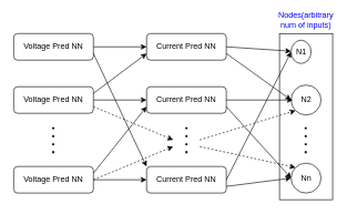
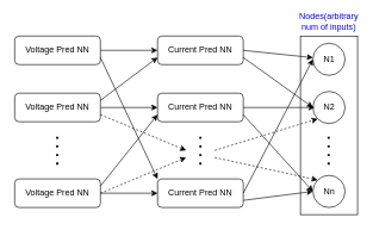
  <mxCell id="0" />
  <mxCell id="1" parent="0" />
  <mxCell id="2" value="" style="edgeStyle=orthogonalEdgeStyle;rounded=0;orthogonalLoop=1;jettySize=auto;html=1;" edge="1" parent="1" source="3" target="8"><mxGeometry relative="1" as="geometry" /></mxCell>
  <mxCell id="3" value="Voltage Pred NN " style="rounded=1;whiteSpace=wrap;html=1;" vertex="1" parent="1"><mxGeometry x="20" y="50" width="120" height="40" as="geometry" /></mxCell>
  <mxCell id="4" value="" style="edgeStyle=orthogonalEdgeStyle;rounded=0;orthogonalLoop=1;jettySize=auto;html=1;strokeWidth=1;" edge="1" parent="1" source="5" target="9"><mxGeometry relative="1" as="geometry" /></mxCell>
  <mxCell id="5" value="Voltage Pred NN " style="rounded=1;whiteSpace=wrap;html=1;" vertex="1" parent="1"><mxGeometry x="20" y="130" width="120" height="40" as="geometry" /></mxCell>
  <mxCell id="6" value="" style="edgeStyle=orthogonalEdgeStyle;rounded=0;orthogonalLoop=1;jettySize=auto;html=1;strokeWidth=1;" edge="1" parent="1" source="7" target="10"><mxGeometry relative="1" as="geometry" /></mxCell>
  <mxCell id="7" value="Voltage Pred NN " style="rounded=1;whiteSpace=wrap;html=1;" vertex="1" parent="1"><mxGeometry x="20" y="250" width="120" height="40" as="geometry" /></mxCell>
  <mxCell id="8" value="Current Pred NN" style="rounded=1;whiteSpace=wrap;html=1;" vertex="1" parent="1"><mxGeometry x="220" y="50" width="120" height="40" as="geometry" /></mxCell>
  <mxCell id="9" value="Current Pred NN" style="rounded=1;whiteSpace=wrap;html=1;" vertex="1" parent="1"><mxGeometry x="220" y="130" width="120" height="40" as="geometry" /></mxCell>
  <mxCell id="10" value="Current Pred NN" style="rounded=1;whiteSpace=wrap;html=1;" vertex="1" parent="1"><mxGeometry x="220" y="250" width="120" height="40" as="geometry" /></mxCell>
  <mxCell id="11" value="" style="endArrow=classic;html=1;exitX=1;exitY=0.75;exitDx=0;exitDy=0;entryX=0;entryY=0;entryDx=0;entryDy=0;" edge="1" parent="1" source="3" target="10"><mxGeometry width="50" height="50" relative="1" as="geometry"><mxPoint x="380" y="310" as="sourcePoint" /><mxPoint x="430" y="260" as="targetPoint" /></mxGeometry></mxCell>
  <mxCell id="12" value="" style="endArrow=none;dashed=1;html=1;dashPattern=1 3;strokeWidth=3;" edge="1" parent="1"><mxGeometry width="50" height="50" relative="1" as="geometry"><mxPoint x="280" y="230" as="sourcePoint" /><mxPoint x="280" y="190" as="targetPoint" /></mxGeometry></mxCell>
  <mxCell id="13" value="" style="endArrow=none;dashed=1;html=1;dashPattern=1 3;strokeWidth=3;" edge="1" parent="1"><mxGeometry width="50" height="50" relative="1" as="geometry"><mxPoint x="79.5" y="230" as="sourcePoint" /><mxPoint x="79.5" y="190" as="targetPoint" /></mxGeometry></mxCell>
  <mxCell id="14" value="" style="endArrow=classic;html=1;strokeWidth=1;exitX=1;exitY=0.75;exitDx=0;exitDy=0;dashed=1;" edge="1" parent="1" source="5"><mxGeometry width="50" height="50" relative="1" as="geometry"><mxPoint x="380" y="310" as="sourcePoint" /><mxPoint x="260" y="210" as="targetPoint" /></mxGeometry></mxCell>
  <mxCell id="15" value="" style="endArrow=classic;html=1;strokeWidth=1;exitX=1;exitY=0.5;exitDx=0;exitDy=0;dashed=1;" edge="1" parent="1" source="7"><mxGeometry width="50" height="50" relative="1" as="geometry"><mxPoint x="150" y="170" as="sourcePoint" /><mxPoint x="260" y="220" as="targetPoint" /></mxGeometry></mxCell>
  <mxCell id="16" value="" style="endArrow=classic;html=1;strokeWidth=1;exitX=1;exitY=0.25;exitDx=0;exitDy=0;" edge="1" parent="1" source="7"><mxGeometry width="50" height="50" relative="1" as="geometry"><mxPoint x="380" y="310" as="sourcePoint" /><mxPoint x="220" y="160" as="targetPoint" /></mxGeometry></mxCell>
  <mxCell id="17" value="" style="endArrow=classic;html=1;strokeWidth=1;exitX=1;exitY=0.25;exitDx=0;exitDy=0;entryX=0;entryY=0.75;entryDx=0;entryDy=0;" edge="1" parent="1" source="5" target="8"><mxGeometry width="50" height="50" relative="1" as="geometry"><mxPoint x="380" y="310" as="sourcePoint" /><mxPoint x="430" y="260" as="targetPoint" /></mxGeometry></mxCell>
  <mxCell id="18" value="" style="rounded=0;whiteSpace=wrap;html=1;" vertex="1" parent="1"><mxGeometry x="420" y="50" width="80" height="250" as="geometry" /></mxCell>
- <mxCell id="19" value="N1" style="ellipse;whiteSpace=wrap;html=1;aspect=fixed;" vertex="1" parent="1"><mxGeometry x="437.5" y="60" width="30" height="35" as="geometry" /></mxCell>
+ <mxCell id="19" value="N1" style="ellipse;whiteSpace=wrap;html=1;aspect=fixed;" vertex="1" parent="1"><mxGeometry x="437.5" y="60" width="45" height="45" as="geometry" /></mxCell>
  <mxCell id="20" value="N2" style="ellipse;whiteSpace=wrap;html=1;aspect=fixed;" vertex="1" parent="1"><mxGeometry x="437.5" y="127.5" width="45" height="45" as="geometry" /></mxCell>
  <mxCell id="21" value="Nn" style="ellipse;whiteSpace=wrap;html=1;aspect=fixed;" vertex="1" parent="1"><mxGeometry x="437.5" y="245" width="45" height="45" as="geometry" /></mxCell>
  <mxCell id="22" value="" style="endArrow=none;dashed=1;html=1;dashPattern=1 3;strokeWidth=3;" edge="1" parent="1"><mxGeometry width="50" height="50" relative="1" as="geometry"><mxPoint x="459.5" y="230" as="sourcePoint" /><mxPoint x="459.5" y="190" as="targetPoint" /></mxGeometry></mxCell>
  <mxCell id="23" value="&lt;font color=&quot;#0000FF&quot;&gt;Nodes(arbitrary num of inputs)&lt;/font&gt;" style="text;html=1;strokeColor=none;fillColor=none;align=center;verticalAlign=middle;whiteSpace=wrap;rounded=0;" vertex="1" parent="1"><mxGeometry x="431.25" y="20" width="57.5" height="20" as="geometry" /></mxCell>
  <mxCell id="24" value="" style="endArrow=classic;html=1;strokeWidth=1;exitX=1;exitY=0.5;exitDx=0;exitDy=0;" edge="1" parent="1" source="8" target="19"><mxGeometry width="50" height="50" relative="1" as="geometry"><mxPoint x="380" y="240" as="sourcePoint" /><mxPoint x="430" y="190" as="targetPoint" /></mxGeometry></mxCell>
  <mxCell id="25" value="" style="endArrow=classic;html=1;strokeWidth=1;exitX=1;exitY=0.75;exitDx=0;exitDy=0;entryX=0;entryY=0.5;entryDx=0;entryDy=0;" edge="1" parent="1" source="8" target="20"><mxGeometry width="50" height="50" relative="1" as="geometry"><mxPoint x="350" y="80" as="sourcePoint" /><mxPoint x="447.612" y="90.261" as="targetPoint" /></mxGeometry></mxCell>
  <mxCell id="26" value="" style="endArrow=classic;html=1;strokeWidth=1;exitX=1;exitY=0.5;exitDx=0;exitDy=0;" edge="1" parent="1" source="9"><mxGeometry width="50" height="50" relative="1" as="geometry"><mxPoint x="380" y="240" as="sourcePoint" /><mxPoint x="440" y="150" as="targetPoint" /></mxGeometry></mxCell>
  <mxCell id="27" value="" style="endArrow=classic;html=1;strokeWidth=1;exitX=1;exitY=0.75;exitDx=0;exitDy=0;entryX=0;entryY=0.5;entryDx=0;entryDy=0;" edge="1" parent="1" source="9" target="21"><mxGeometry width="50" height="50" relative="1" as="geometry"><mxPoint x="380" y="240" as="sourcePoint" /><mxPoint x="430" y="190" as="targetPoint" /></mxGeometry></mxCell>
  <mxCell id="28" value="" style="endArrow=classic;html=1;strokeWidth=1;exitX=1;exitY=0.5;exitDx=0;exitDy=0;entryX=0;entryY=0.5;entryDx=0;entryDy=0;" edge="1" parent="1" source="10" target="19"><mxGeometry width="50" height="50" relative="1" as="geometry"><mxPoint x="380" y="240" as="sourcePoint" /><mxPoint x="430" y="190" as="targetPoint" /></mxGeometry></mxCell>
  <mxCell id="29" value="" style="endArrow=classic;html=1;strokeWidth=1;exitX=1;exitY=0.75;exitDx=0;exitDy=0;entryX=0;entryY=0.5;entryDx=0;entryDy=0;" edge="1" parent="1" source="10" target="21"><mxGeometry width="50" height="50" relative="1" as="geometry"><mxPoint x="380" y="240" as="sourcePoint" /><mxPoint x="430" y="190" as="targetPoint" /></mxGeometry></mxCell>
  <mxCell id="30" value="" style="endArrow=classic;html=1;strokeWidth=1;entryX=0;entryY=1;entryDx=0;entryDy=0;dashed=1;" edge="1" parent="1" target="20"><mxGeometry width="50" height="50" relative="1" as="geometry"><mxPoint x="300" y="210" as="sourcePoint" /><mxPoint x="430" y="190" as="targetPoint" /></mxGeometry></mxCell>
  <mxCell id="31" value="" style="endArrow=classic;html=1;dashed=1;strokeWidth=1;entryX=0;entryY=0;entryDx=0;entryDy=0;" edge="1" parent="1" target="21"><mxGeometry width="50" height="50" relative="1" as="geometry"><mxPoint x="300" y="220" as="sourcePoint" /><mxPoint x="430" y="190" as="targetPoint" /></mxGeometry></mxCell>
